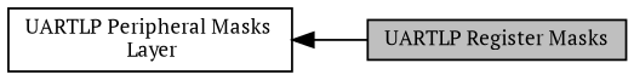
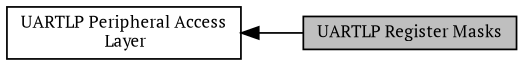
  digraph {
    rankdir=LR
    fontname="PT Serif"
    node [color=black fontname="PT Serif" fontsize=10 shape=box style=filled]
-   n1 [fillcolor=white height=0.2 label="UARTLP Peripheral Masks\l Layer" width=0.4]
+   n1 [fillcolor=white height=0.2 label="UARTLP Peripheral Access\l Layer" width=0.4]
    n2 [fillcolor=grey75 fontcolor=black height=0.2 label="UARTLP Register Masks" width=0.4]
    n1 -> n2 [dir=back fontname="PT Serif" fontsize=10 labelfontname=Helvetica labelfontsize=10 shape=plaintext style=solid]
  }
